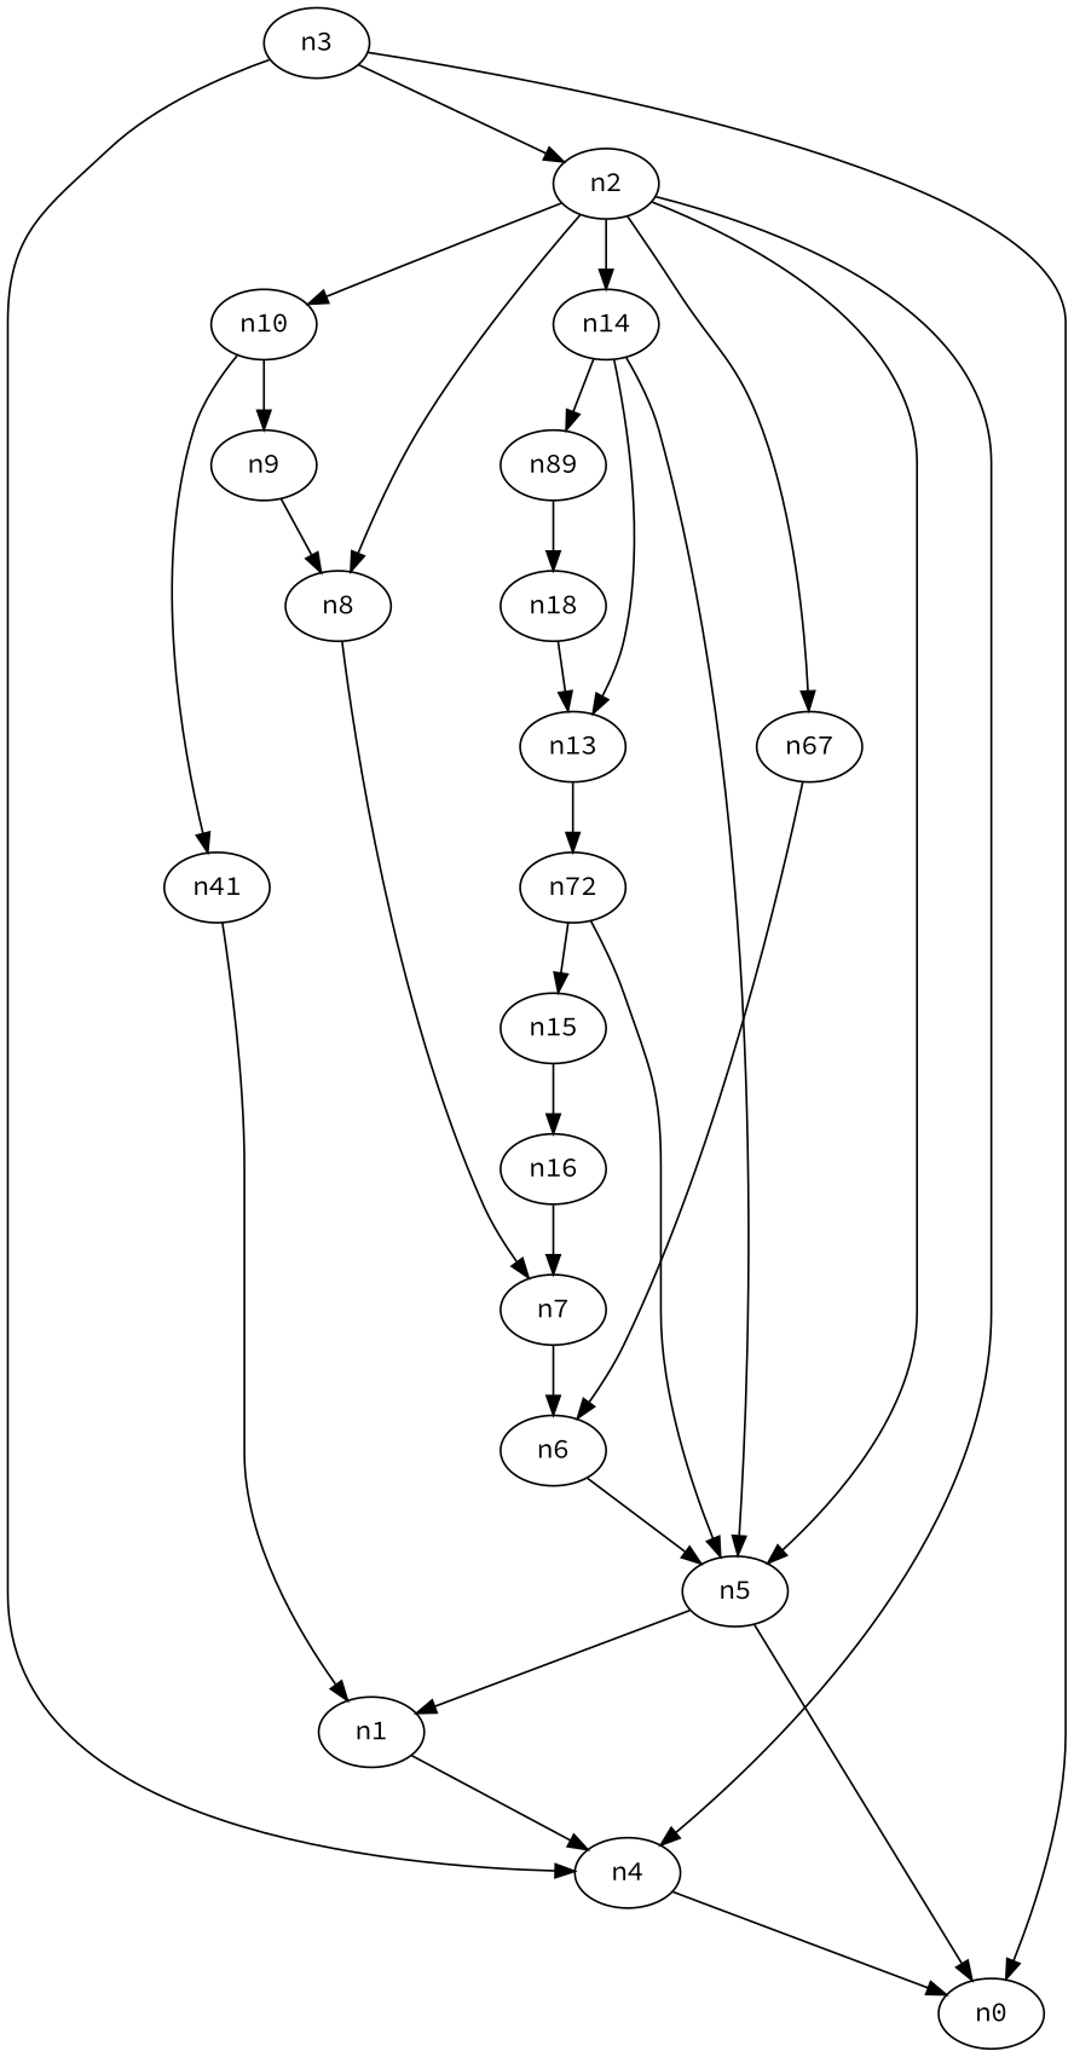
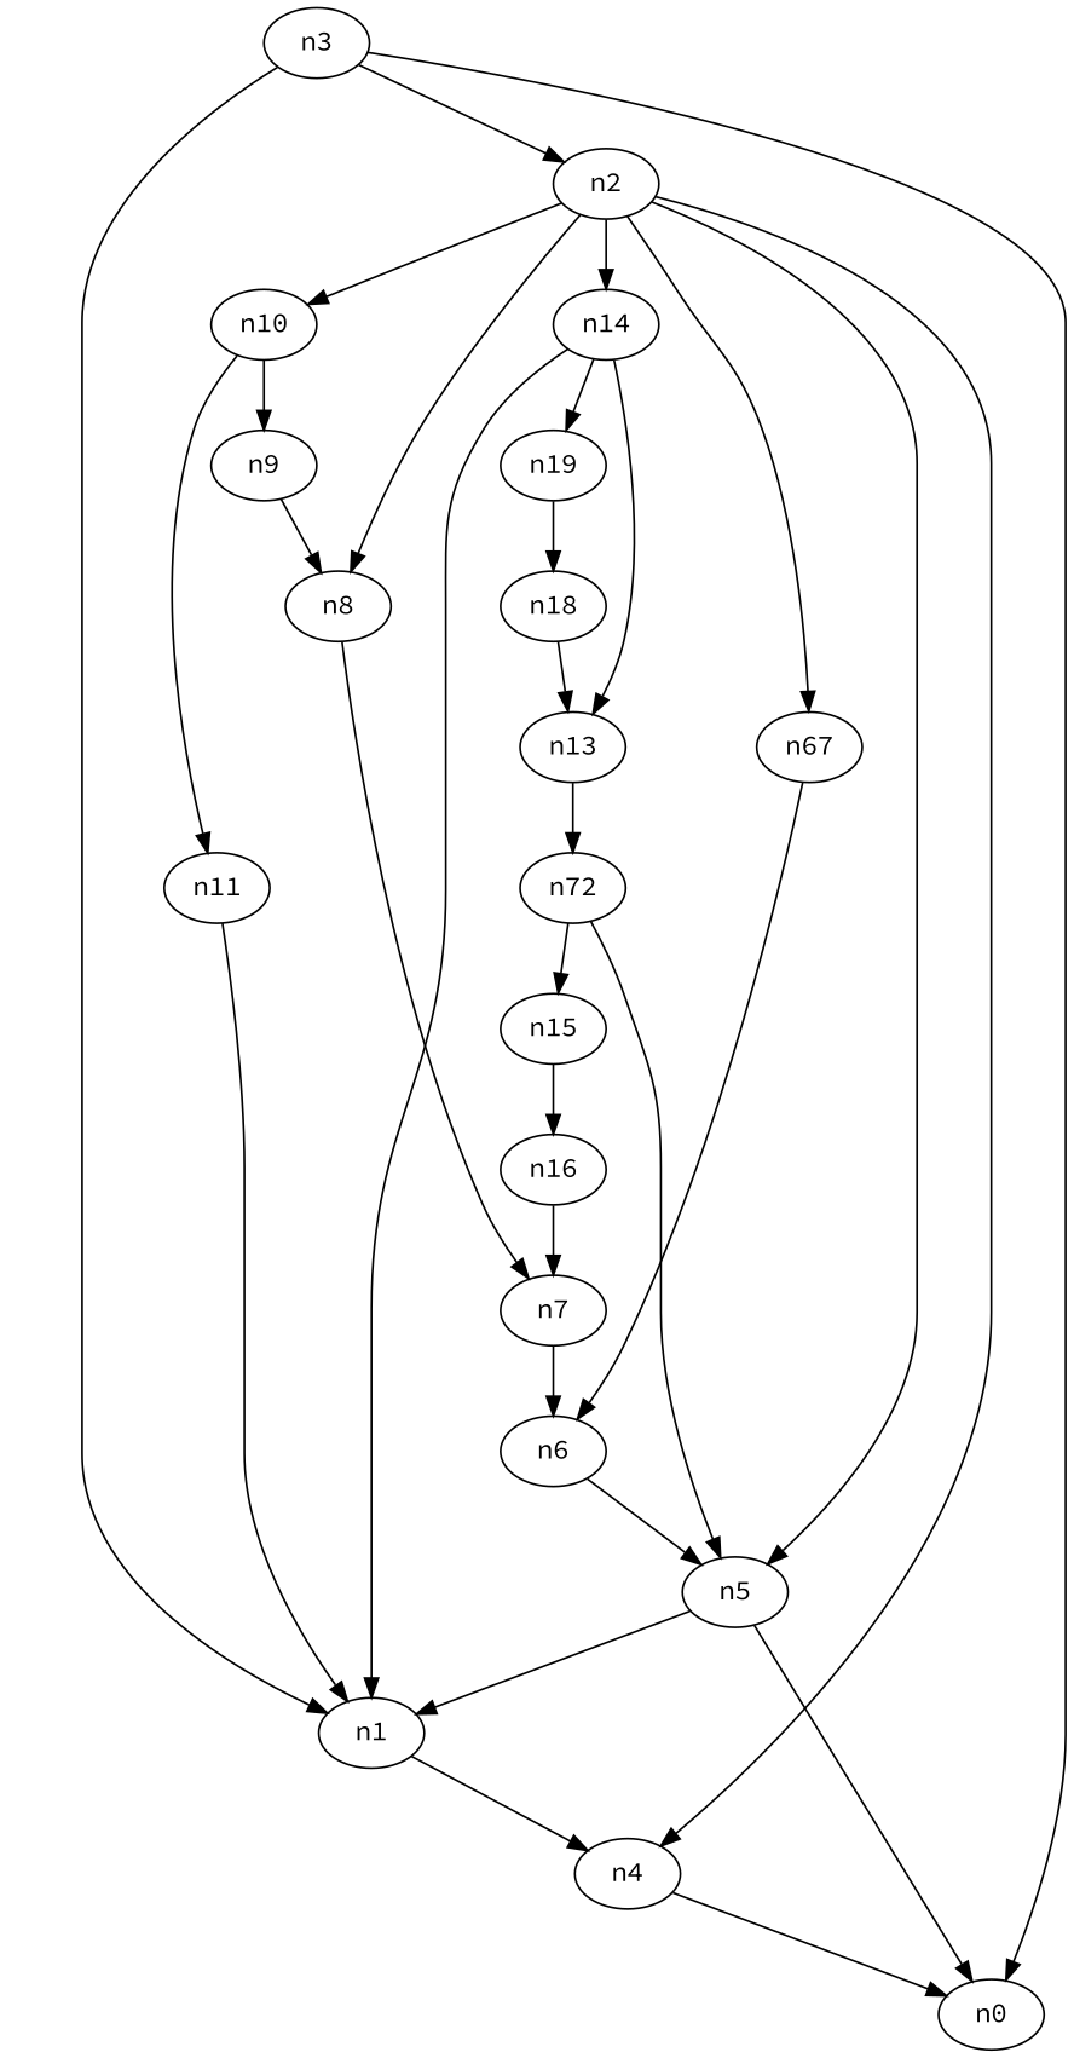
  digraph {
    fontname="Source Code Pro"
    node [fontname="Source Code Pro"]
    edge [fontname="Source Code Pro"]
    n1
    n4
    n0
    n2
    n5
    n8
    n10
    n14
    n17 [label=n67]
    n7
    n9
-   n11 [label=n41]
+   n11
    n13
-   n19 [label=n89]
+   n19
    n6
    n12 [label=n72]
    n18
    n3
    n15
    n16
    n1 -> n4
    n4 -> n0
    n2 -> n4
    n2 -> n5
    n2 -> n8
    n2 -> n10
    n2 -> n14
    n2 -> n17
    n5 -> n1
    n5 -> n0
    n8 -> n7
    n10 -> n9
    n10 -> n11
-   n14 -> n5
+   n14 -> n1
    n14 -> n13
    n14 -> n19
    n17 -> n6
    n7 -> n6
    n9 -> n8
    n11 -> n1
    n13 -> n12
    n19 -> n18
    n6 -> n5
    n12 -> n5
    n12 -> n15
    n18 -> n13
-   n3 -> n4
+   n3 -> n1
    n3 -> n0
    n3 -> n2
    n15 -> n16
    n16 -> n7
  }
